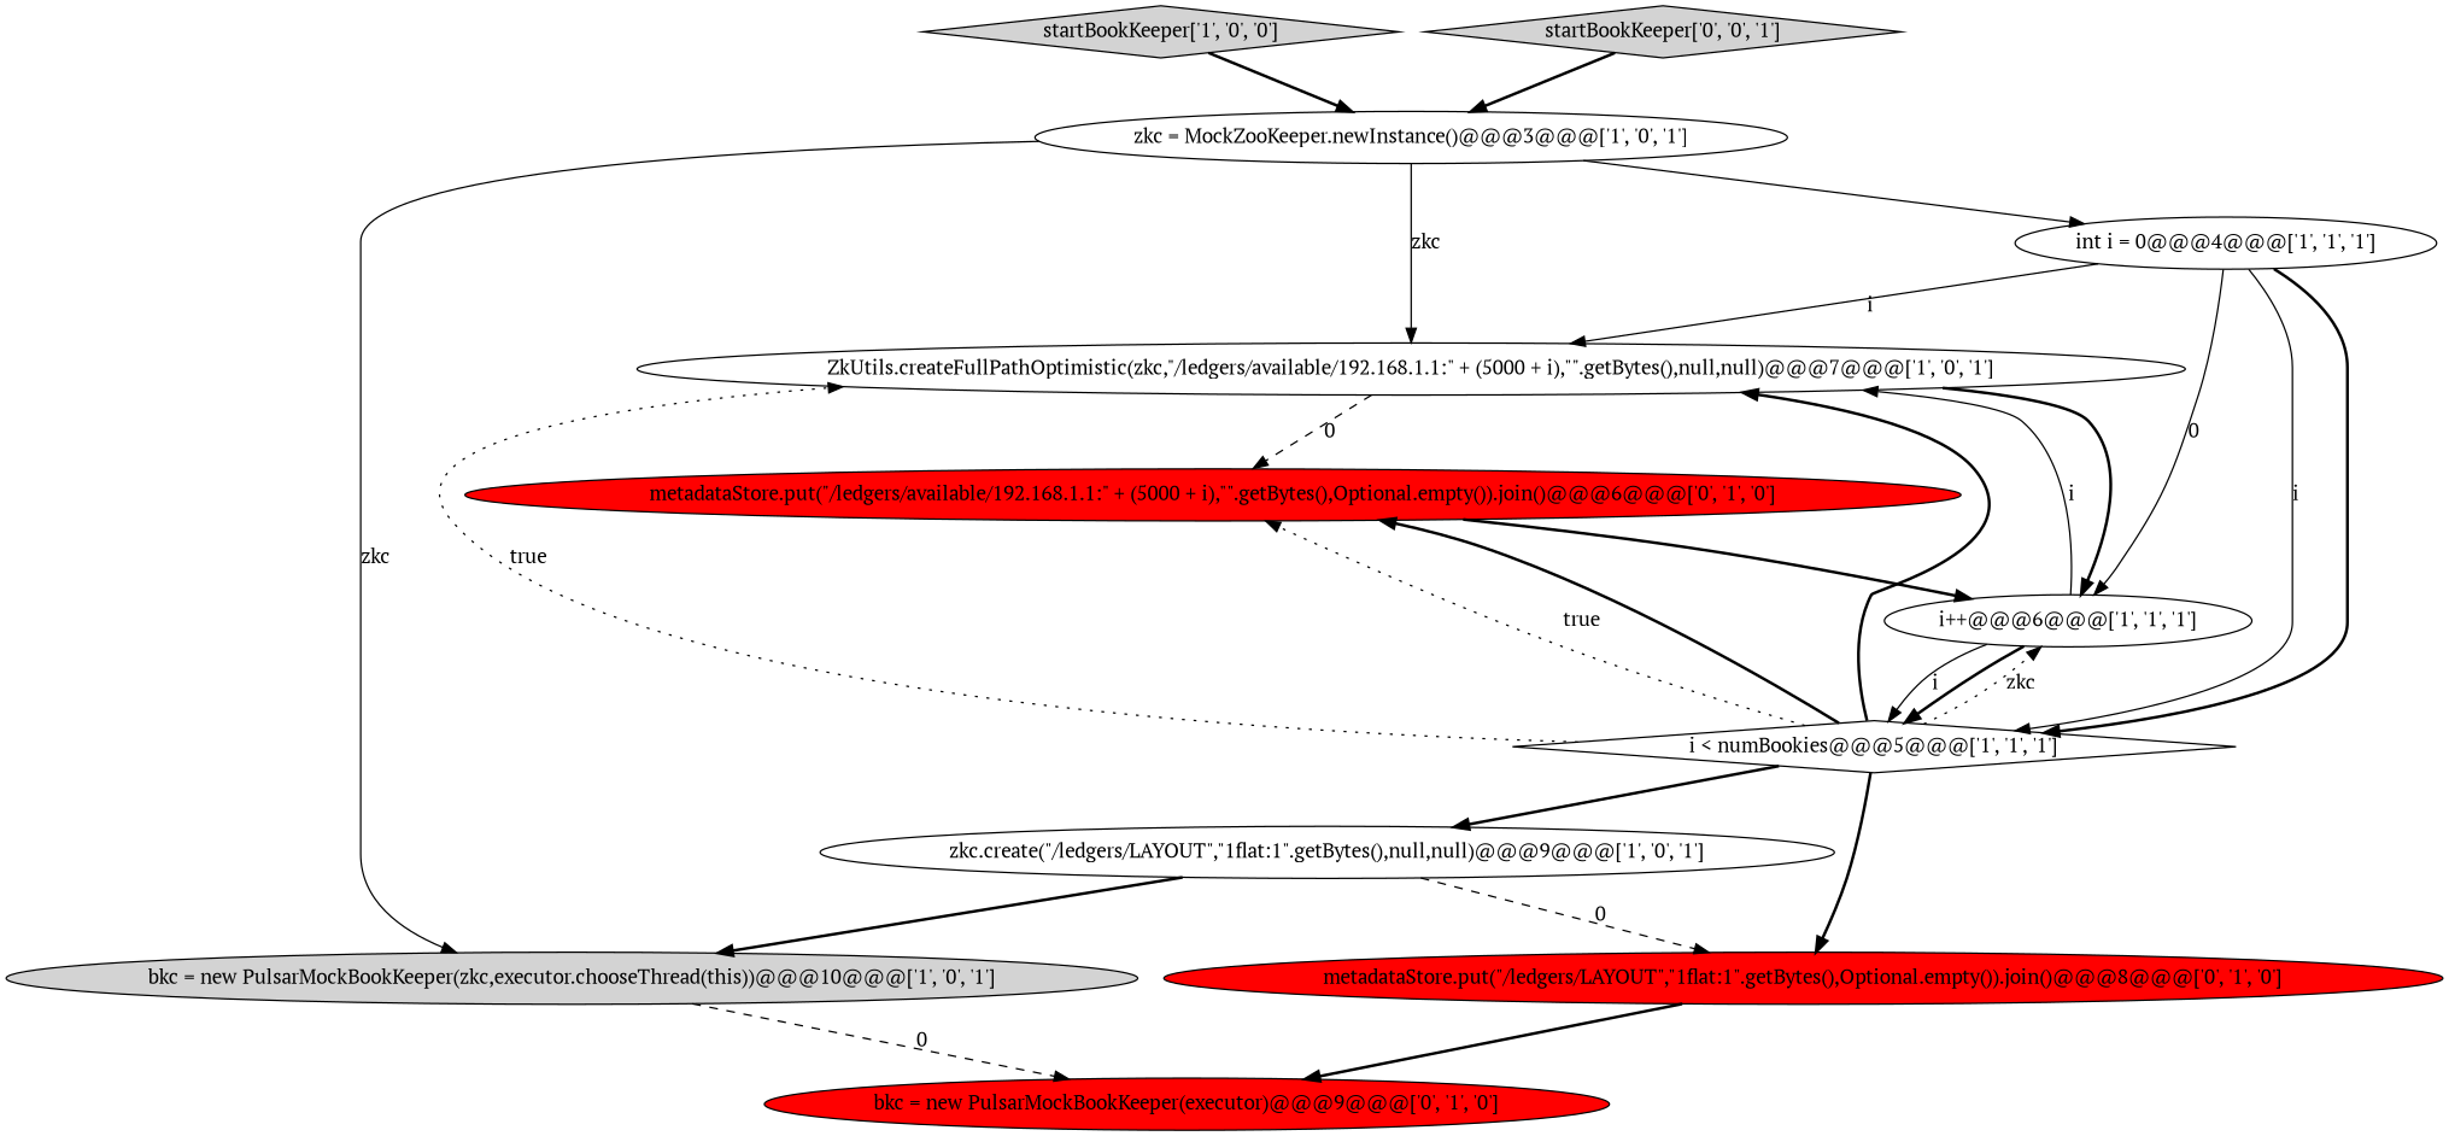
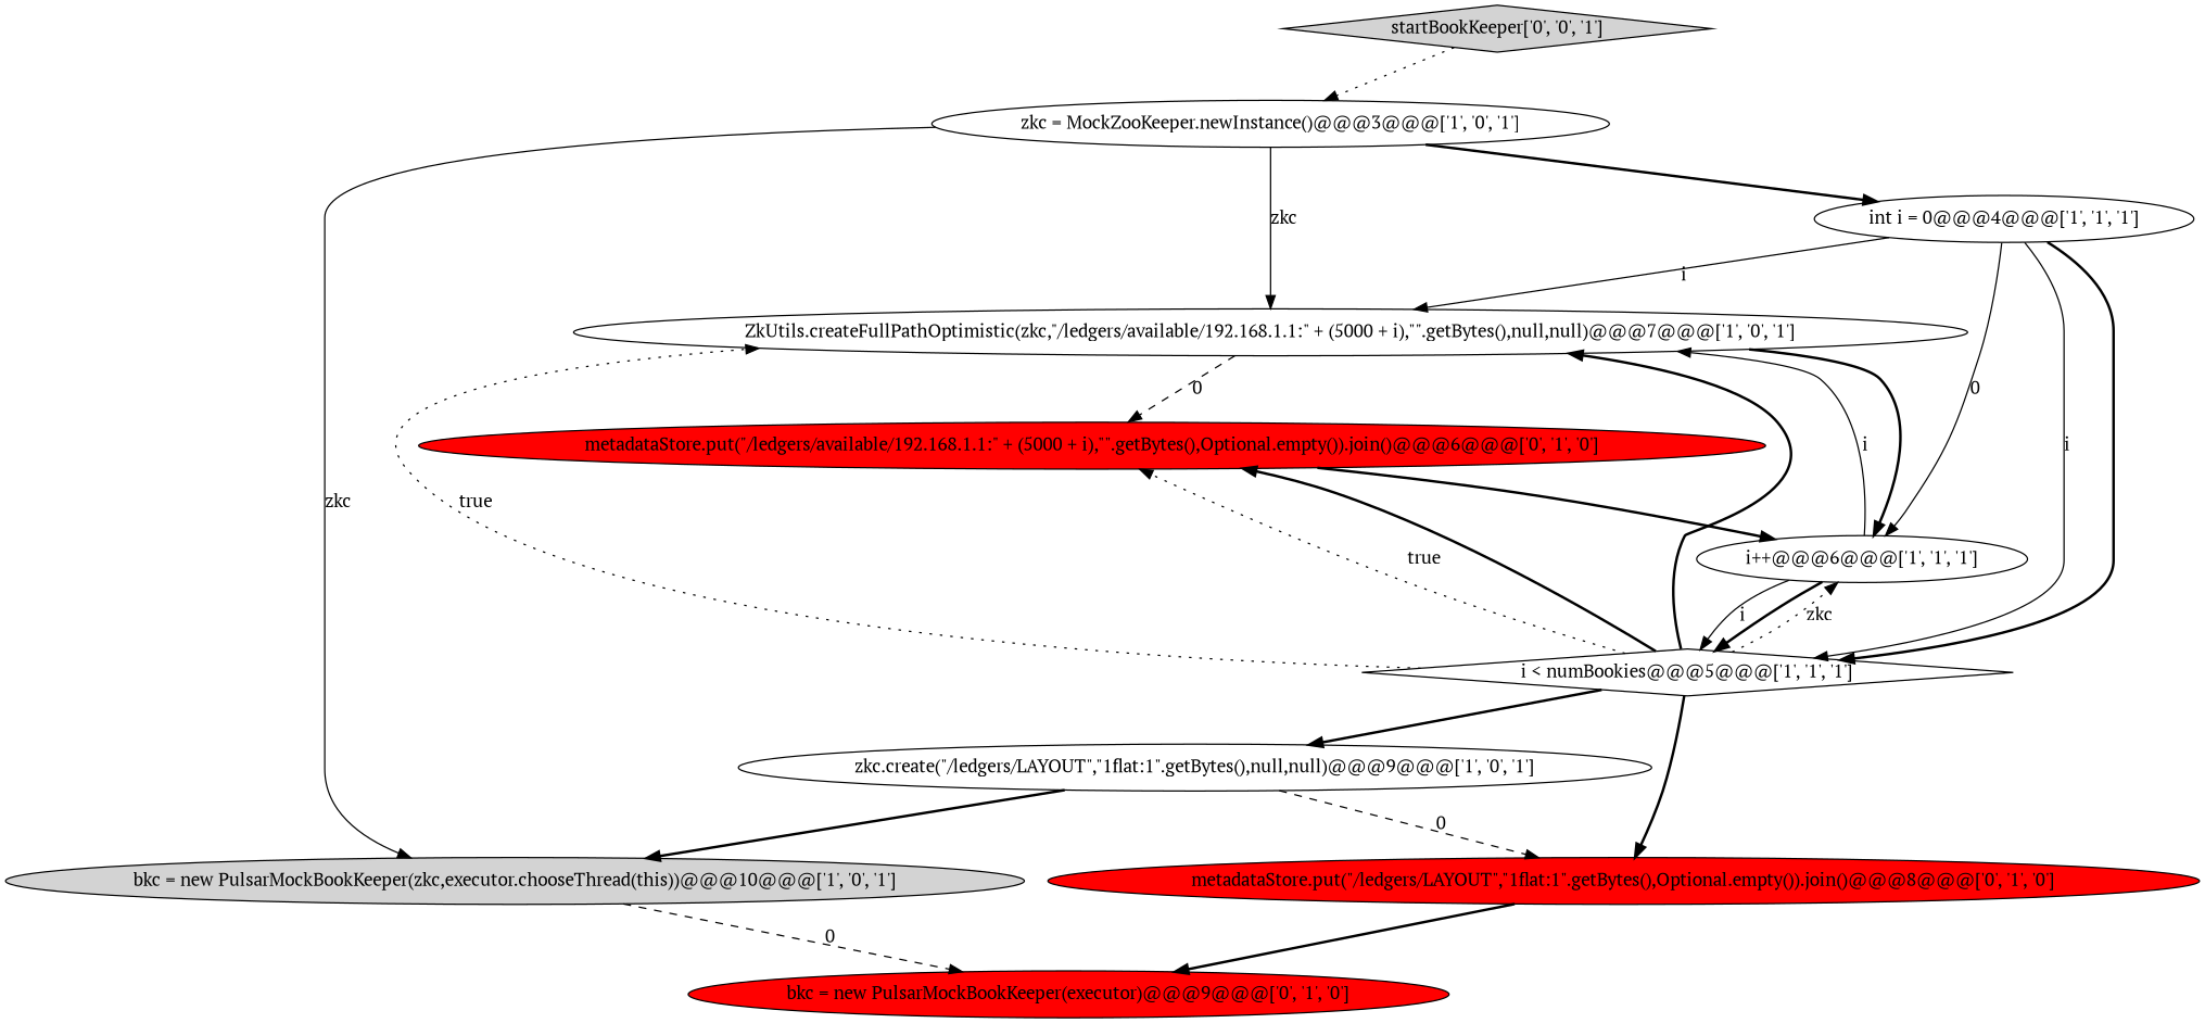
  digraph {
    fontname="PT Serif"
    node [fillcolor=white fontname="PT Serif" shape=ellipse style=filled]
    edge [fontname="PT Serif" style=bold]
    n1 [fillcolor=red label="bkc = new PulsarMockBookKeeper(executor)@@@9@@@['0', '1', '0']"]
-   n2 [fillcolor=lightgray label="startBookKeeper['1', '0', '0']" shape=diamond]
    n3 [label="zkc = MockZooKeeper.newInstance()@@@3@@@['1', '0', '1']"]
    n4 [label="ZkUtils.createFullPathOptimistic(zkc,\"/ledgers/available/192.168.1.1:\" + (5000 + i),\"\".getBytes(),null,null)@@@7@@@['1', '0', '1']"]
    n5 [label="int i = 0@@@4@@@['1', '1', '1']"]
    n6 [fillcolor=lightgray label="bkc = new PulsarMockBookKeeper(zkc,executor.chooseThread(this))@@@10@@@['1', '0', '1']"]
    n7 [label="i < numBookies@@@5@@@['1', '1', '1']" shape=diamond]
    n8 [fillcolor=red label="metadataStore.put(\"/ledgers/available/192.168.1.1:\" + (5000 + i),\"\".getBytes(),Optional.empty()).join()@@@6@@@['0', '1', '0']"]
    n9 [label="zkc.create(\"/ledgers/LAYOUT\",\"1flat:1\".getBytes(),null,null)@@@9@@@['1', '0', '1']"]
    n10 [fillcolor=red label="metadataStore.put(\"/ledgers/LAYOUT\",\"1flat:1\".getBytes(),Optional.empty()).join()@@@8@@@['0', '1', '0']"]
    n11 [label="i++@@@6@@@['1', '1', '1']"]
    n12 [fillcolor=lightgray label="startBookKeeper['0', '0', '1']" shape=diamond]
-   n2 -> n3
    n3 -> n4 [label=zkc style=solid]
-   n3 -> n5 [style=solid]
+   n3 -> n5
    n3 -> n6 [label=zkc style=solid]
    n4 -> n8 [label=0 style=dashed]
    n4 -> n11
    n5 -> n4 [label=i style=solid]
    n5 -> n7 [label=i style=solid]
    n5 -> n7
    n5 -> n11 [label=0 style=solid]
    n6 -> n1 [label=0 style=dashed]
    n7 -> n4 [label=true style=dotted]
    n7 -> n4
    n7 -> n8
    n7 -> n8 [label=true style=dotted]
    n7 -> n9
    n7 -> n10
    n7 -> n11 [label=zkc style=dotted]
    n8 -> n11
    n9 -> n6
    n9 -> n10 [label=0 style=dashed]
    n10 -> n1
    n11 -> n4 [label=i style=solid]
    n11 -> n7
    n11 -> n7 [label=i style=solid]
-   n12 -> n3
+   n12 -> n3 [style=dotted]
  }
